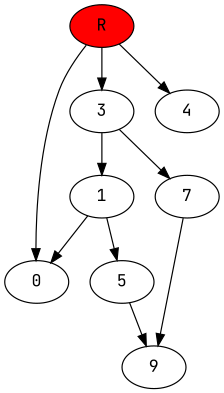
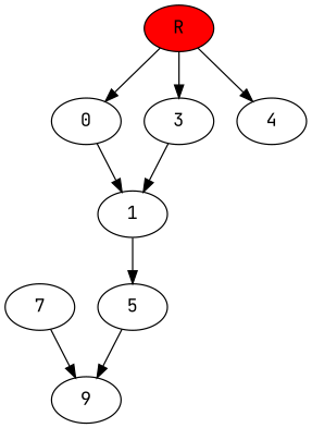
  digraph {
    fontname="JetBrains Mono"
    node [fontname="JetBrains Mono"]
    edge [fontname="JetBrains Mono"]
    n1 [label=0]
    1
    5
    9
    3
    7
    R [fillcolor="#ff0000" style=filled]
    4
-   1 -> n1
+   n1 -> 1
    1 -> 5
    5 -> 9
    3 -> 1
-   3 -> 7
    7 -> 9
    R -> n1
    R -> 3
    R -> 4
  }
